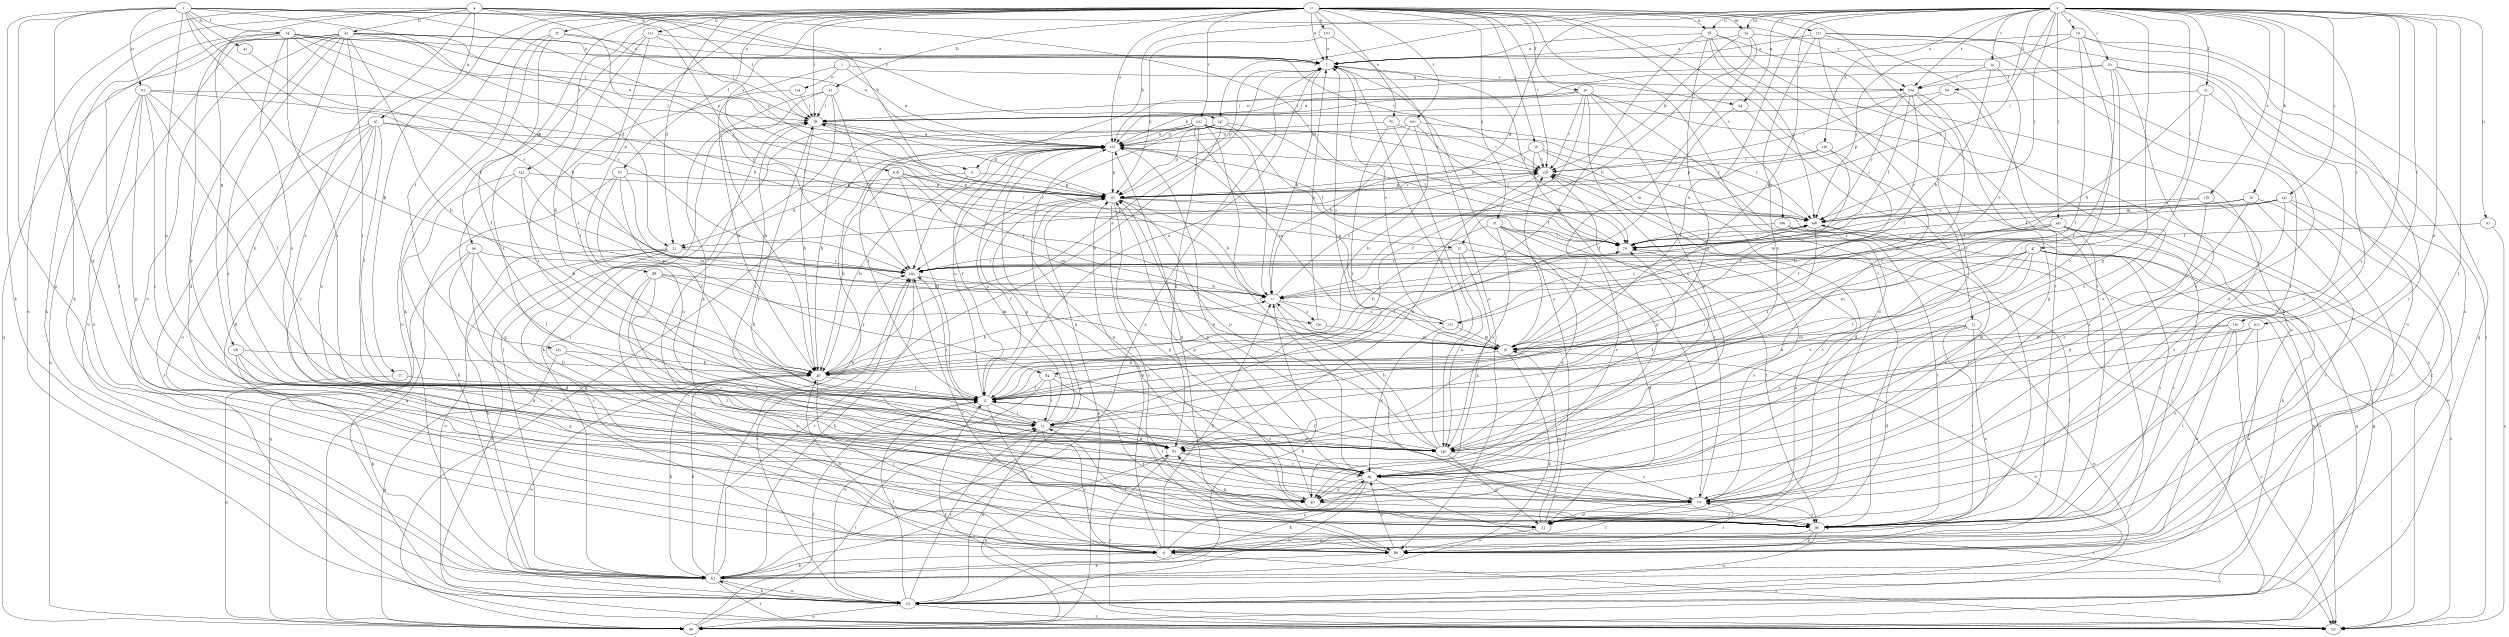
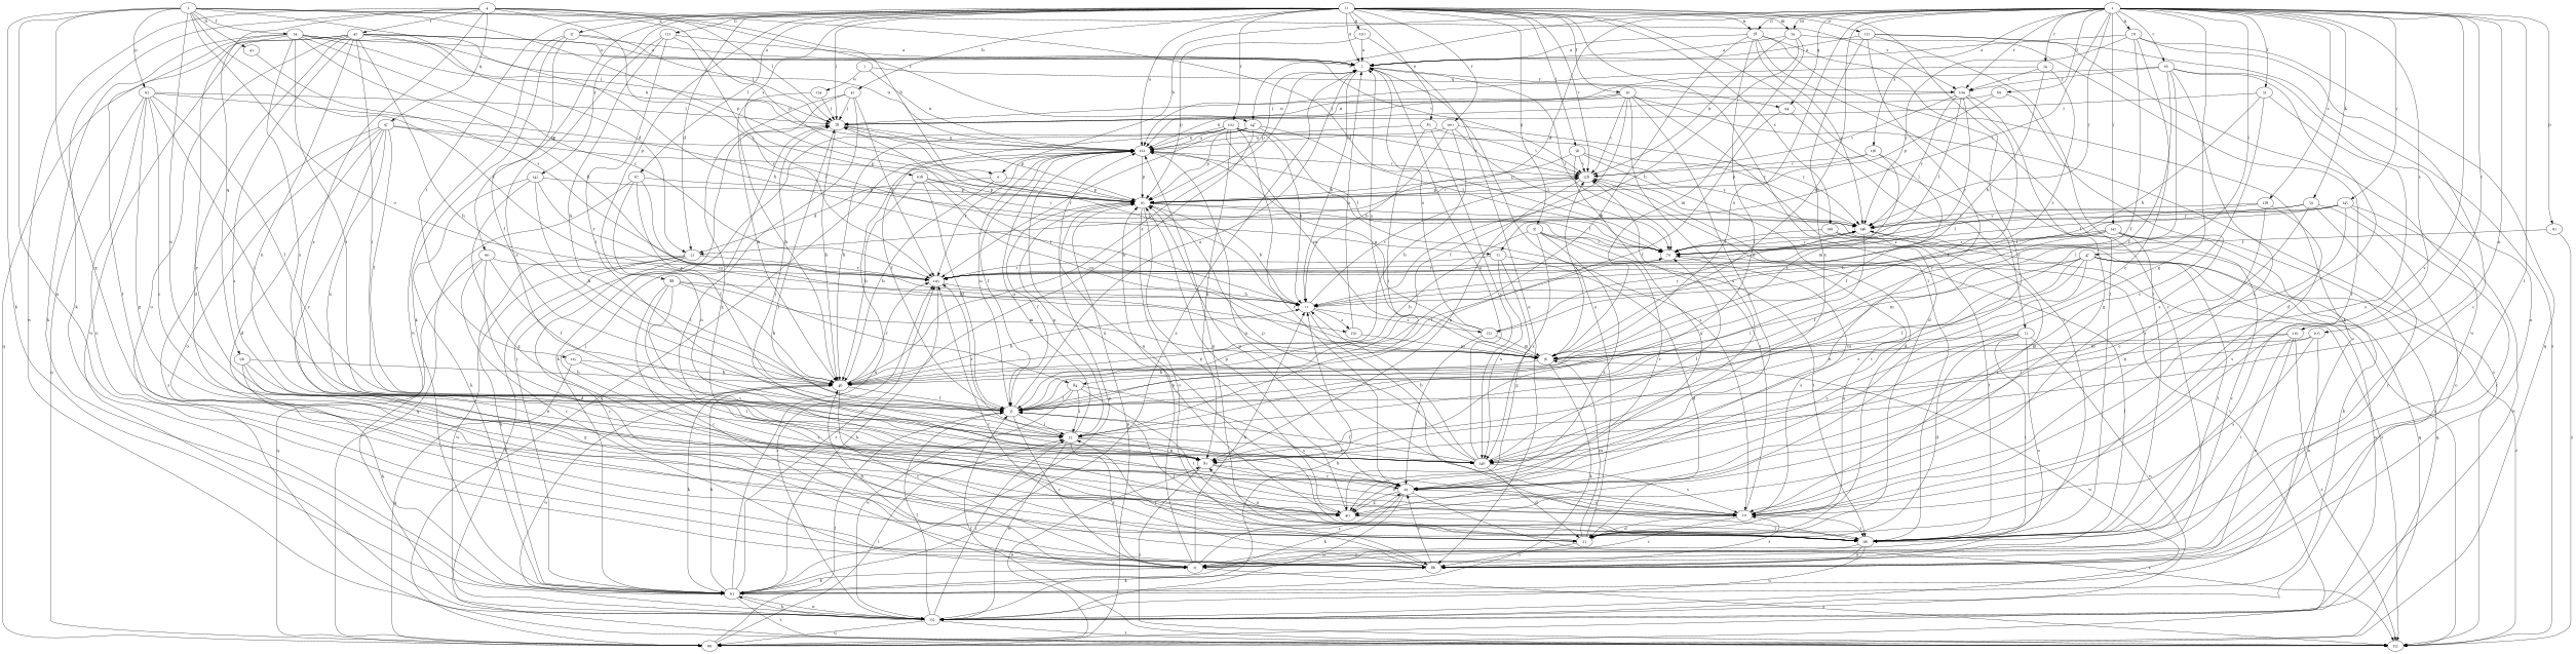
  strict digraph {
    fontname="Playfair Display"
    node [fontname="Playfair Display"]
    edge [fontname="Playfair Display"]
    0
    5
    21
    29
    30
    36
    37
    41
    53
-   55
    56
    58
    67
    74
    78
    83
    88
    90
    100
    102
    108
    109
    115
    116
    120
    121
    122
    128
    133
    142
    104
    93
    70
    11
    63
    135
    17
    152
    105
    40
    111
    140
    23
    35
    46
    76
    86
    99
    146
    81
    52
    1
    9
    14
    16
    33
    47
    51
    59
    69
    79
    84
    91
    94
    103
    110
    136
    138
    143
    145
    147
    151
    2
    34
    43
    92
    150
    3
    134
    4
    45
    96
    97
    0 -> 5 [label=a]
    0 -> 21 [label=d]
    0 -> 29 [label=e]
    0 -> 30 [label=f]
    0 -> 36 [label=g]
    0 -> 37 [label=g]
    0 -> 41 [label=h]
    0 -> 53 [label=j]
-   0 -> 55 [label=j]
    0 -> 56 [label=j]
    0 -> 58 [label=j]
    0 -> 67 [label=l]
    0 -> 74 [label=m]
    0 -> 78 [label=n]
    0 -> 83 [label=o]
    0 -> 88 [label=p]
    0 -> 90 [label=p]
    0 -> 100 [label=r]
    0 -> 102 [label=r]
    0 -> 108 [label=s]
    0 -> 109 [label=s]
    0 -> 115 [label=t]
    0 -> 116 [label=t]
    0 -> 120 [label=u]
    0 -> 121 [label=u]
    0 -> 122 [label=u]
    0 -> 128 [label=v]
    0 -> 133 [label=w]
    0 -> 142 [label=y]
    5 -> 104 [label=r]
    5 -> 93 [label=p]
    5 -> 70 [label=l]
    5 -> 11 [label=b]
    21 -> 63 [label=k]
    21 -> 135 [label=w]
    21 -> 17 [label=c]
    21 -> 152 [label=z]
    21 -> 105 [label=r]
    29 -> 58 [label=j]
    29 -> 93 [label=p]
    29 -> 63 [label=k]
    29 -> 135 [label=w]
    29 -> 152 [label=z]
    29 -> 40 [label=g]
    29 -> 111 [label=s]
    30 -> 29 [label=e]
    30 -> 58 [label=j]
    30 -> 122 [label=u]
    30 -> 128 [label=v]
    30 -> 152 [label=z]
    30 -> 140 [label=x]
    30 -> 23 [label=d]
    30 -> 35 [label=f]
    36 -> 29 [label=e]
    36 -> 116 [label=t]
    36 -> 70 [label=l]
    36 -> 40 [label=g]
    36 -> 140 [label=x]
    36 -> 46 [label=h]
    37 -> 5 [label=a]
    37 -> 58 [label=j]
    37 -> 63 [label=k]
    37 -> 135 [label=w]
    37 -> 35 [label=f]
    41 -> 58 [label=j]
    41 -> 116 [label=t]
    41 -> 105 [label=r]
    41 -> 40 [label=g]
    41 -> 46 [label=h]
    53 -> 116 [label=t]
    53 -> 135 [label=w]
    53 -> 140 [label=x]
    53 -> 23 [label=d]
    53 -> 76 [label=m]
    53 -> 86 [label=o]
-   55 -> 35 [label=f]
-   55 -> 99 [label=q]
    56 -> 128 [label=v]
    56 -> 93 [label=p]
    56 -> 40 [label=g]
    56 -> 23 [label=d]
    56 -> 146 [label=y]
    58 -> 122 [label=u]
    58 -> 93 [label=p]
    58 -> 46 [label=h]
    67 -> 93 [label=p]
    67 -> 35 [label=f]
    67 -> 76 [label=m]
    67 -> 99 [label=q]
    67 -> 81 [label=n]
    74 -> 5 [label=a]
    74 -> 116 [label=t]
    74 -> 128 [label=v]
    74 -> 11 [label=b]
    74 -> 76 [label=m]
    78 -> 5 [label=a]
    78 -> 116 [label=t]
    78 -> 63 [label=k]
    78 -> 17 [label=c]
    78 -> 46 [label=h]
    78 -> 146 [label=y]
    78 -> 81 [label=n]
    83 -> 122 [label=u]
    83 -> 128 [label=v]
    83 -> 140 [label=x]
    83 -> 52 [label=i]
    88 -> 116 [label=t]
    88 -> 11 [label=b]
    88 -> 17 [label=c]
    88 -> 111 [label=s]
    88 -> 46 [label=h]
    88 -> 76 [label=m]
    90 -> 17 [label=c]
    90 -> 105 [label=r]
    90 -> 23 [label=d]
    90 -> 35 [label=f]
    90 -> 99 [label=q]
    100 -> 122 [label=u]
    100 -> 70 [label=l]
    100 -> 11 [label=b]
    100 -> 46 [label=h]
    100 -> 146 [label=y]
    102 -> 29 [label=e]
    102 -> 122 [label=u]
    102 -> 128 [label=v]
    102 -> 11 [label=b]
    102 -> 63 [label=k]
    102 -> 35 [label=f]
    102 -> 46 [label=h]
    102 -> 76 [label=m]
    102 -> 146 [label=y]
    102 -> 81 [label=n]
    108 -> 93 [label=p]
    108 -> 35 [label=f]
    108 -> 46 [label=h]
    108 -> 76 [label=m]
    108 -> 146 [label=y]
    109 -> 116 [label=t]
    109 -> 70 [label=l]
    109 -> 152 [label=z]
    115 -> 111 [label=s]
    115 -> 46 [label=h]
    115 -> 99 [label=q]
    116 -> 122 [label=u]
    116 -> 135 [label=w]
    116 -> 17 [label=c]
    116 -> 35 [label=f]
    116 -> 86 [label=o]
    116 -> 81 [label=n]
    120 -> 5 [label=a]
    120 -> 93 [label=p]
    120 -> 86 [label=o]
    121 -> 5 [label=a]
    121 -> 105 [label=r]
    121 -> 140 [label=x]
    121 -> 46 [label=h]
    121 -> 52 [label=i]
    122 -> 128 [label=v]
    122 -> 93 [label=p]
    122 -> 70 [label=l]
    122 -> 105 [label=r]
    122 -> 35 [label=f]
    122 -> 99 [label=q]
    128 -> 93 [label=p]
    128 -> 152 [label=z]
    128 -> 81 [label=n]
    133 -> 5 [label=a]
    133 -> 29 [label=e]
    133 -> 116 [label=t]
    133 -> 135 [label=w]
    133 -> 152 [label=z]
    133 -> 140 [label=x]
    142 -> 93 [label=p]
    142 -> 63 [label=k]
    142 -> 105 [label=r]
    142 -> 40 [label=g]
    142 -> 46 [label=h]
    104 -> 58 [label=j]
    104 -> 128 [label=v]
    104 -> 70 [label=l]
    104 -> 105 [label=r]
    104 -> 40 [label=g]
    104 -> 35 [label=f]
    104 -> 146 [label=y]
    93 -> 128 [label=v]
    93 -> 70 [label=l]
    93 -> 11 [label=b]
    93 -> 40 [label=g]
    93 -> 35 [label=f]
    93 -> 86 [label=o]
    93 -> 146 [label=y]
    70 -> 105 [label=r]
    70 -> 111 [label=s]
    70 -> 146 [label=y]
    11 -> 58 [label=j]
    11 -> 116 [label=t]
    11 -> 128 [label=v]
    11 -> 151 [label=z]
    11 -> 150 [label=z]
    63 -> 5 [label=a]
    63 -> 58 [label=j]
    63 -> 122 [label=u]
    63 -> 93 [label=p]
    63 -> 135 [label=w]
    63 -> 152 [label=z]
    63 -> 105 [label=r]
    63 -> 46 [label=h]
    135 -> 11 [label=b]
    135 -> 63 [label=k]
    135 -> 152 [label=z]
    135 -> 105 [label=r]
    135 -> 35 [label=f]
    135 -> 99 [label=q]
    135 -> 52 [label=i]
    17 -> 29 [label=e]
    17 -> 93 [label=p]
    17 -> 11 [label=b]
    17 -> 63 [label=k]
    17 -> 152 [label=z]
    17 -> 46 [label=h]
    152 -> 35 [label=f]
    105 -> 11 [label=b]
    105 -> 63 [label=k]
    40 -> 116 [label=t]
    40 -> 122 [label=u]
    40 -> 93 [label=p]
    111 -> 116 [label=t]
    111 -> 122 [label=u]
    111 -> 128 [label=v]
    111 -> 17 [label=c]
    111 -> 23 [label=d]
    111 -> 146 [label=y]
    140 -> 5 [label=a]
    140 -> 93 [label=p]
    140 -> 70 [label=l]
    140 -> 11 [label=b]
    140 -> 111 [label=s]
    140 -> 23 [label=d]
    140 -> 35 [label=f]
    23 -> 5 [label=a]
    23 -> 122 [label=u]
    23 -> 128 [label=v]
    23 -> 76 [label=m]
    23 -> 86 [label=o]
    35 -> 5 [label=a]
    35 -> 122 [label=u]
    35 -> 17 [label=c]
    35 -> 52 [label=i]
    46 -> 5 [label=a]
    46 -> 70 [label=l]
    46 -> 11 [label=b]
    46 -> 63 [label=k]
    46 -> 135 [label=w]
    46 -> 17 [label=c]
    46 -> 105 [label=r]
    46 -> 35 [label=f]
    76 -> 5 [label=a]
    76 -> 58 [label=j]
    76 -> 128 [label=v]
    76 -> 63 [label=k]
    76 -> 135 [label=w]
    76 -> 46 [label=h]
    86 -> 29 [label=e]
    86 -> 58 [label=j]
    86 -> 70 [label=l]
    86 -> 63 [label=k]
    86 -> 105 [label=r]
    86 -> 111 [label=s]
    86 -> 52 [label=i]
    99 -> 128 [label=v]
    99 -> 93 [label=p]
    99 -> 35 [label=f]
    99 -> 81 [label=n]
    99 -> 52 [label=i]
    146 -> 70 [label=l]
    146 -> 99 [label=q]
    146 -> 52 [label=i]
    81 -> 29 [label=e]
    81 -> 58 [label=j]
    81 -> 152 [label=z]
    81 -> 111 [label=s]
    52 -> 122 [label=u]
    52 -> 93 [label=p]
    52 -> 135 [label=w]
    52 -> 17 [label=c]
    52 -> 105 [label=r]
    52 -> 140 [label=x]
    52 -> 81 [label=n]
    1 -> 21 [label=d]
    1 -> 74 [label=m]
    1 -> 78 [label=n]
    1 -> 116 [label=t]
    1 -> 104 [label=r]
    1 -> 40 [label=g]
    1 -> 111 [label=s]
    1 -> 76 [label=m]
    1 -> 146 [label=y]
    1 -> 81 [label=n]
    1 -> 9 [label=b]
    1 -> 14 [label=c]
    1 -> 16 [label=c]
    1 -> 33 [label=f]
    1 -> 47 [label=i]
    1 -> 51 [label=i]
    1 -> 59 [label=k]
    1 -> 69 [label=l]
    1 -> 79 [label=n]
    1 -> 84 [label=o]
    1 -> 91 [label=p]
    1 -> 94 [label=q]
    1 -> 103 [label=r]
    1 -> 110 [label=s]
    1 -> 136 [label=x]
    1 -> 138 [label=x]
    1 -> 143 [label=y]
    1 -> 145 [label=y]
    1 -> 147 [label=z]
    9 -> 21 [label=d]
    9 -> 93 [label=p]
    9 -> 46 [label=h]
    14 -> 122 [label=u]
    14 -> 104 [label=r]
    14 -> 11 [label=b]
    14 -> 151 [label=z]
    16 -> 122 [label=u]
    16 -> 104 [label=r]
    16 -> 111 [label=s]
    16 -> 23 [label=d]
    16 -> 35 [label=f]
    16 -> 86 [label=o]
    16 -> 52 [label=i]
    33 -> 29 [label=e]
    33 -> 58 [label=j]
    33 -> 11 [label=b]
    33 -> 111 [label=s]
    47 -> 116 [label=t]
    47 -> 135 [label=w]
    47 -> 152 [label=z]
    47 -> 105 [label=r]
    47 -> 140 [label=x]
    47 -> 35 [label=f]
    47 -> 76 [label=m]
    47 -> 81 [label=n]
    51 -> 105 [label=r]
    51 -> 40 [label=g]
    51 -> 140 [label=x]
    51 -> 23 [label=d]
    59 -> 29 [label=e]
    59 -> 70 [label=l]
    59 -> 17 [label=c]
    59 -> 86 [label=o]
    59 -> 146 [label=y]
    69 -> 58 [label=j]
    69 -> 93 [label=p]
    69 -> 111 [label=s]
    79 -> 5 [label=a]
    79 -> 29 [label=e]
    79 -> 17 [label=c]
    79 -> 35 [label=f]
    79 -> 99 [label=q]
    79 -> 146 [label=y]
    84 -> 116 [label=t]
    84 -> 135 [label=w]
    84 -> 111 [label=s]
    84 -> 35 [label=f]
    84 -> 52 [label=i]
    91 -> 70 [label=l]
    91 -> 152 [label=z]
    94 -> 116 [label=t]
    94 -> 35 [label=f]
    103 -> 111 [label=s]
    103 -> 76 [label=m]
    103 -> 86 [label=o]
    103 -> 81 [label=n]
    110 -> 116 [label=t]
    110 -> 152 [label=z]
    110 -> 35 [label=f]
    110 -> 76 [label=m]
    110 -> 86 [label=o]
    136 -> 128 [label=v]
    136 -> 93 [label=p]
    136 -> 35 [label=f]
    136 -> 76 [label=m]
    138 -> 105 [label=r]
    138 -> 40 [label=g]
    138 -> 111 [label=s]
    138 -> 146 [label=y]
    143 -> 70 [label=l]
    143 -> 11 [label=b]
    143 -> 63 [label=k]
    143 -> 17 [label=c]
    143 -> 35 [label=f]
    143 -> 99 [label=q]
    145 -> 70 [label=l]
    145 -> 135 [label=w]
    145 -> 17 [label=c]
    145 -> 105 [label=r]
    145 -> 140 [label=x]
-   145 -> 146 [label=m]
+   145 -> 146 [label=y]
    147 -> 122 [label=u]
    147 -> 93 [label=p]
    147 -> 70 [label=l]
    147 -> 105 [label=r]
    147 -> 111 [label=s]
    147 -> 46 [label=h]
    151 -> 5 [label=a]
    151 -> 29 [label=e]
    151 -> 122 [label=u]
    151 -> 76 [label=m]
    151 -> 146 [label=y]
    2 -> 21 [label=d]
    2 -> 104 [label=r]
    2 -> 93 [label=p]
    2 -> 63 [label=k]
    2 -> 40 [label=g]
    2 -> 86 [label=o]
    2 -> 81 [label=n]
    2 -> 84 [label=o]
    2 -> 147 [label=z]
    2 -> 34 [label=f]
    2 -> 43 [label=h]
    2 -> 92 [label=p]
    2 -> 150 [label=z]
    34 -> 5 [label=a]
    34 -> 29 [label=e]
    34 -> 58 [label=j]
    34 -> 116 [label=t]
    34 -> 122 [label=u]
    34 -> 11 [label=b]
    34 -> 63 [label=k]
    34 -> 105 [label=r]
    34 -> 140 [label=x]
    34 -> 52 [label=i]
    43 -> 105 [label=r]
    92 -> 29 [label=e]
    92 -> 58 [label=j]
    92 -> 70 [label=l]
    92 -> 40 [label=g]
    92 -> 35 [label=f]
    92 -> 86 [label=o]
    92 -> 99 [label=q]
    92 -> 52 [label=i]
    150 -> 5 [label=a]
    150 -> 76 [label=m]
    3 -> 122 [label=u]
-   3 -> 140 [label=x]
    3 -> 94 [label=q]
    3 -> 134 [label=w]
    134 -> 58 [label=j]
    134 -> 46 [label=h]
    4 -> 58 [label=j]
    4 -> 93 [label=p]
    4 -> 70 [label=l]
    4 -> 63 [label=k]
    4 -> 135 [label=w]
    4 -> 140 [label=x]
    4 -> 9 [label=b]
    4 -> 51 [label=i]
-   4 -> 45 [label=h]
+   4 -> 45 [label=t]
    4 -> 96 [label=q]
    4 -> 97 [label=q]
    45 -> 5 [label=a]
    45 -> 122 [label=u]
    45 -> 128 [label=v]
    45 -> 11 [label=b]
    45 -> 135 [label=w]
    45 -> 111 [label=s]
    45 -> 23 [label=d]
    45 -> 46 [label=h]
    45 -> 86 [label=o]
    45 -> 99 [label=q]
    45 -> 81 [label=n]
    45 -> 52 [label=i]
    96 -> 63 [label=k]
    96 -> 40 [label=g]
    96 -> 46 [label=h]
    96 -> 81 [label=n]
    97 -> 29 [label=e]
    97 -> 122 [label=u]
    97 -> 93 [label=p]
    97 -> 152 [label=z]
    97 -> 140 [label=x]
    97 -> 23 [label=d]
    97 -> 35 [label=f]
    97 -> 86 [label=o]
  }
